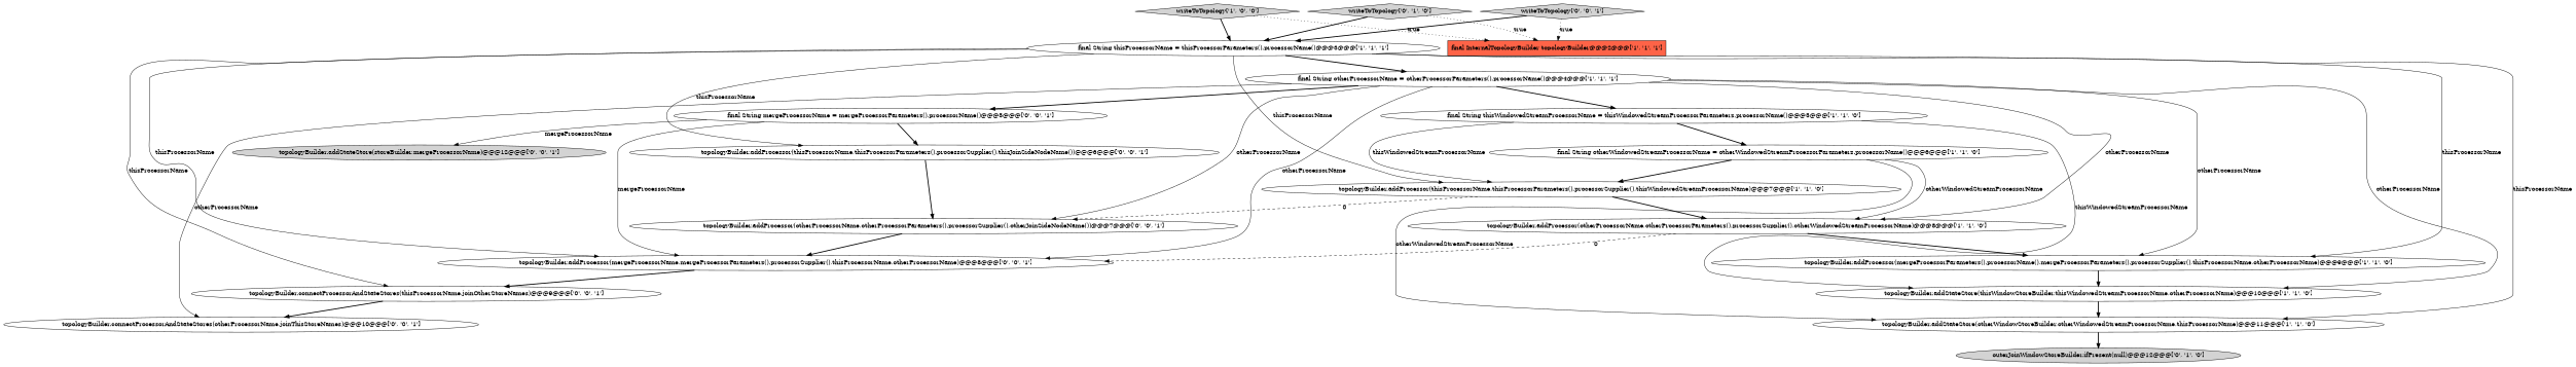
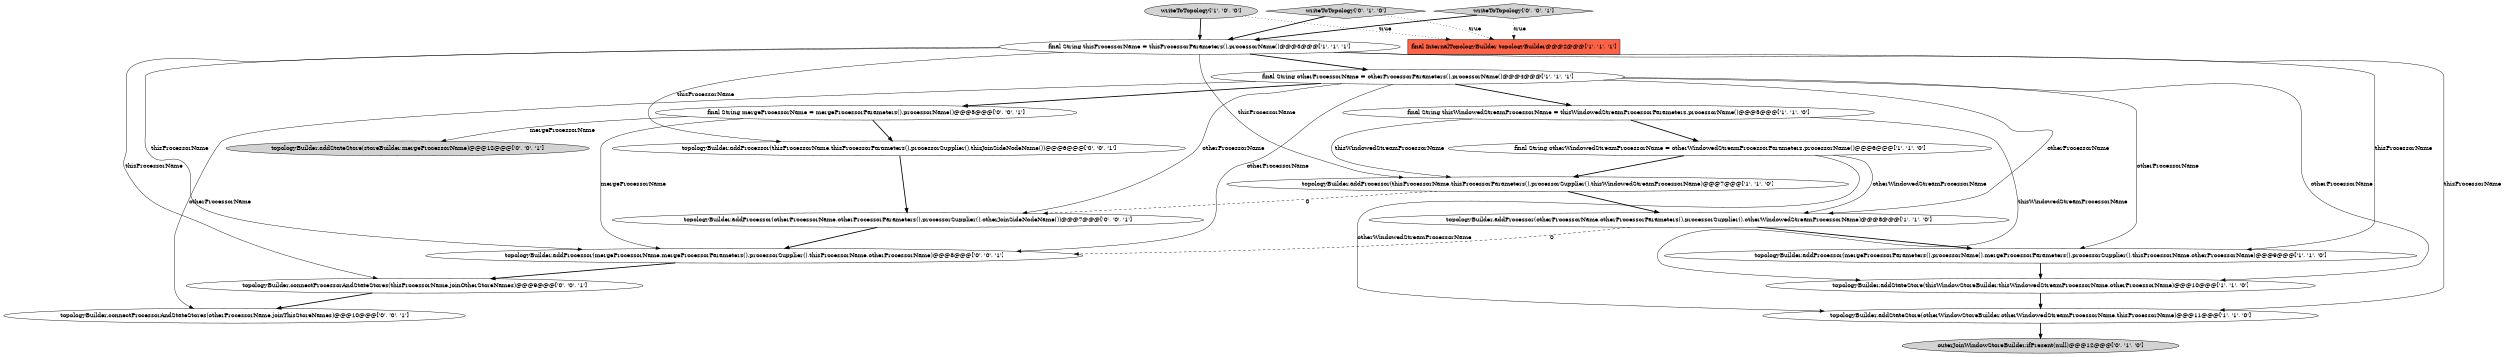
  digraph {
    node [fillcolor=white shape=ellipse style=filled]
    edge [style=bold]
-   n1 [fillcolor=lightgray label="writeToTopology['1', '0', '0']" shape=diamond]
+   n1 [fillcolor=lightgray label="writeToTopology['1', '0', '0']"]
    n2 [label="final String thisProcessorName = thisProcessorParameters().processorName()@@@3@@@['1', '1', '1']"]
    n3 [fillcolor=tomato label="final InternalTopologyBuilder topologyBuilder@@@2@@@['1', '1', '1']" shape=box]
    n4 [label="topologyBuilder.addProcessor(thisProcessorName,thisProcessorParameters().processorSupplier(),thisJoinSideNodeName())@@@6@@@['0', '0', '1']"]
    n5 [label="final String otherProcessorName = otherProcessorParameters().processorName()@@@4@@@['1', '1', '1']"]
    n6 [label="topologyBuilder.addProcessor(thisProcessorName,thisProcessorParameters().processorSupplier(),thisWindowedStreamProcessorName)@@@7@@@['1', '1', '0']"]
    n7 [label="topologyBuilder.addProcessor(mergeProcessorName,mergeProcessorParameters().processorSupplier(),thisProcessorName,otherProcessorName)@@@8@@@['0', '0', '1']"]
    n8 [label="topologyBuilder.connectProcessorAndStateStores(thisProcessorName,joinOtherStoreNames)@@@9@@@['0', '0', '1']"]
    n9 [label="topologyBuilder.addStateStore(otherWindowStoreBuilder,otherWindowedStreamProcessorName,thisProcessorName)@@@11@@@['1', '1', '0']"]
    n10 [label="topologyBuilder.addProcessor(mergeProcessorParameters().processorName(),mergeProcessorParameters().processorSupplier(),thisProcessorName,otherProcessorName)@@@9@@@['1', '1', '0']"]
    n11 [fillcolor=lightgray label="writeToTopology['0', '0', '1']" shape=diamond]
    n12 [label="topologyBuilder.addProcessor(otherProcessorName,otherProcessorParameters().processorSupplier(),otherJoinSideNodeName())@@@7@@@['0', '0', '1']"]
    n13 [label="topologyBuilder.addStateStore(thisWindowStoreBuilder,thisWindowedStreamProcessorName,otherProcessorName)@@@10@@@['1', '1', '0']"]
    n14 [label="topologyBuilder.addProcessor(otherProcessorName,otherProcessorParameters().processorSupplier(),otherWindowedStreamProcessorName)@@@8@@@['1', '1', '0']"]
    n15 [label="final String thisWindowedStreamProcessorName = thisWindowedStreamProcessorParameters.processorName()@@@5@@@['1', '1', '0']"]
    n16 [label="final String mergeProcessorName = mergeProcessorParameters().processorName()@@@5@@@['0', '0', '1']"]
    n17 [label="topologyBuilder.connectProcessorAndStateStores(otherProcessorName,joinThisStoreNames)@@@10@@@['0', '0', '1']"]
    n18 [fillcolor=lightgray label="outerJoinWindowStoreBuilder.ifPresent(null)@@@12@@@['0', '1', '0']"]
    n19 [label="final String otherWindowedStreamProcessorName = otherWindowedStreamProcessorParameters.processorName()@@@6@@@['1', '1', '0']"]
    n20 [fillcolor=lightgray label="topologyBuilder.addStateStore(storeBuilder,mergeProcessorName)@@@12@@@['0', '0', '1']"]
    n21 [fillcolor=lightgray label="writeToTopology['0', '1', '0']" shape=diamond]
    n1 -> n2
    n1 -> n3 [label=true style=dotted]
    n2 -> n4 [label=thisProcessorName style=solid]
    n2 -> n5
    n2 -> n6 [label=thisProcessorName style=solid]
    n2 -> n7 [label=thisProcessorName style=solid]
    n2 -> n8 [label=thisProcessorName style=solid]
    n2 -> n9 [label=thisProcessorName style=solid]
    n2 -> n10 [label=thisProcessorName style=solid]
    n4 -> n12
    n5 -> n7 [label=otherProcessorName style=solid]
    n5 -> n10 [label=otherProcessorName style=solid]
    n5 -> n12 [label=otherProcessorName style=solid]
    n5 -> n13 [label=otherProcessorName style=solid]
    n5 -> n14 [label=otherProcessorName style=solid]
    n5 -> n15
    n5 -> n16
    n5 -> n17 [label=otherProcessorName style=solid]
    n6 -> n12 [label=0 style=dashed]
    n6 -> n14
    n7 -> n8
    n8 -> n17
    n9 -> n18
    n10 -> n13
    n11 -> n2
    n11 -> n3 [label=true style=dotted]
    n12 -> n7
    n13 -> n9
    n14 -> n7 [label=0 style=dashed]
    n14 -> n10
    n15 -> n6 [label=thisWindowedStreamProcessorName style=solid]
    n15 -> n13 [label=thisWindowedStreamProcessorName style=solid]
    n15 -> n19
    n16 -> n4
    n16 -> n7 [label=mergeProcessorName style=solid]
    n16 -> n20 [label=mergeProcessorName style=solid]
    n19 -> n6
    n19 -> n9 [label=otherWindowedStreamProcessorName style=solid]
    n19 -> n14 [label=otherWindowedStreamProcessorName style=solid]
    n21 -> n2
    n21 -> n3 [label=true style=dotted]
  }
